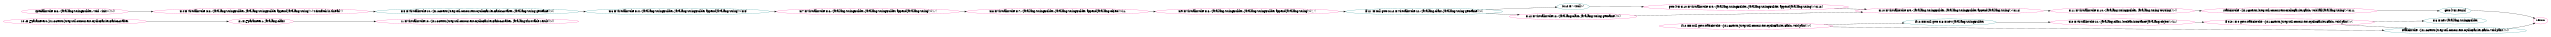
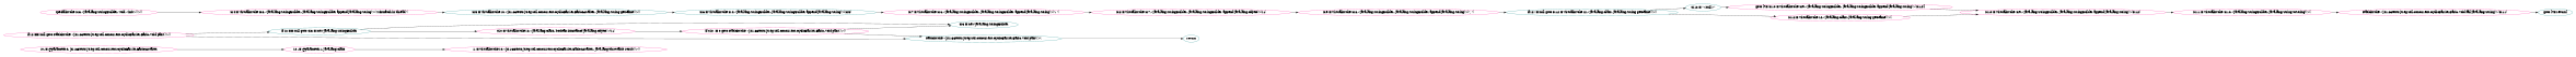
  digraph {
    rankdir=LR
    node [color=deeppink]
    "r0 := @parameter0: jsr166tests.jtreg.util.concurrent.CyclicBarrier.Basic$Awaiter"
    "r2 := @parameter1: java.lang.Class"
    "r1 = virtualinvoke r0.<jsr166tests.jtreg.util.concurrent.CyclicBarrier.Basic$Awaiter: java.lang.Throwable result()>()"
    "if r2 == null goto $r3 = new java.lang.StringBuilder" [color=teal]
    "if r2 == null goto staticinvoke <jsr166tests.jtreg.util.concurrent.CyclicBarrier.Basic: void pass()>()"
    "staticinvoke <jsr166tests.jtreg.util.concurrent.CyclicBarrier.Basic: void pass()>()" [color=teal]
    "$z0 = virtualinvoke r2.<java.lang.Class: boolean isInstance(java.lang.Object)>(r1)"
    "$r3 = new java.lang.StringBuilder" [color=teal]
-   return
+   return [color=teal]
    "if $z0 != 0 goto staticinvoke <jsr166tests.jtreg.util.concurrent.CyclicBarrier.Basic: void pass()>()"
    "specialinvoke $r3.<java.lang.StringBuilder: void <init>()>()"
    "$r4 = virtualinvoke $r3.<java.lang.StringBuilder: java.lang.StringBuilder append(java.lang.String)>(\"Mismatch in thread \")"
    "$r5 = virtualinvoke r0.<jsr166tests.jtreg.util.concurrent.CyclicBarrier.Basic$Awaiter: java.lang.String getName()>()" [color=teal]
    "$r6 = virtualinvoke $r4.<java.lang.StringBuilder: java.lang.StringBuilder append(java.lang.String)>($r5)" [color=teal]
    "$r7 = virtualinvoke $r6.<java.lang.StringBuilder: java.lang.StringBuilder append(java.lang.String)>(\": \")"
    "$r8 = virtualinvoke $r7.<java.lang.StringBuilder: java.lang.StringBuilder append(java.lang.Object)>(r1)"
    "$r9 = virtualinvoke $r8.<java.lang.StringBuilder: java.lang.StringBuilder append(java.lang.String)>(\", \")"
    "if r2 != null goto $r12 = virtualinvoke r2.<java.lang.Class: java.lang.String getName()>()" [color=teal]
    "$r12 = \"<null>\"" [color=teal]
    "$r12 = virtualinvoke r2.<java.lang.Class: java.lang.String getName()>()"
    "goto [?= $r10 = virtualinvoke $r9.<java.lang.StringBuilder: java.lang.StringBuilder append(java.lang.String)>($r12)]"
    "$r10 = virtualinvoke $r9.<java.lang.StringBuilder: java.lang.StringBuilder append(java.lang.String)>($r12)"
    "$r11 = virtualinvoke $r10.<java.lang.StringBuilder: java.lang.String toString()>()"
    "staticinvoke <jsr166tests.jtreg.util.concurrent.CyclicBarrier.Basic: void fail(java.lang.String)>($r11)"
    "goto [?= return]" [color=teal]
    "r0 := @parameter0: jsr166tests.jtreg.util.concurrent.CyclicBarrier.Basic$Awaiter" -> "r2 := @parameter1: java.lang.Class"
    "r2 := @parameter1: java.lang.Class" -> "r1 = virtualinvoke r0.<jsr166tests.jtreg.util.concurrent.CyclicBarrier.Basic$Awaiter: java.lang.Throwable result()>()"
    "if r2 == null goto $r3 = new java.lang.StringBuilder" -> "$z0 = virtualinvoke r2.<java.lang.Class: boolean isInstance(java.lang.Object)>(r1)"
+   "if r2 == null goto $r3 = new java.lang.StringBuilder" -> "$r3 = new java.lang.StringBuilder"
    "if r2 == null goto staticinvoke <jsr166tests.jtreg.util.concurrent.CyclicBarrier.Basic: void pass()>()" -> "if r2 == null goto $r3 = new java.lang.StringBuilder"
    "if r2 == null goto staticinvoke <jsr166tests.jtreg.util.concurrent.CyclicBarrier.Basic: void pass()>()" -> "staticinvoke <jsr166tests.jtreg.util.concurrent.CyclicBarrier.Basic: void pass()>()"
    "staticinvoke <jsr166tests.jtreg.util.concurrent.CyclicBarrier.Basic: void pass()>()" -> return
    "$z0 = virtualinvoke r2.<java.lang.Class: boolean isInstance(java.lang.Object)>(r1)" -> "if $z0 != 0 goto staticinvoke <jsr166tests.jtreg.util.concurrent.CyclicBarrier.Basic: void pass()>()"
    "if $z0 != 0 goto staticinvoke <jsr166tests.jtreg.util.concurrent.CyclicBarrier.Basic: void pass()>()" -> "staticinvoke <jsr166tests.jtreg.util.concurrent.CyclicBarrier.Basic: void pass()>()"
    "if $z0 != 0 goto staticinvoke <jsr166tests.jtreg.util.concurrent.CyclicBarrier.Basic: void pass()>()" -> "$r3 = new java.lang.StringBuilder"
    "specialinvoke $r3.<java.lang.StringBuilder: void <init>()>()" -> "$r4 = virtualinvoke $r3.<java.lang.StringBuilder: java.lang.StringBuilder append(java.lang.String)>(\"Mismatch in thread \")"
    "$r4 = virtualinvoke $r3.<java.lang.StringBuilder: java.lang.StringBuilder append(java.lang.String)>(\"Mismatch in thread \")" -> "$r5 = virtualinvoke r0.<jsr166tests.jtreg.util.concurrent.CyclicBarrier.Basic$Awaiter: java.lang.String getName()>()"
    "$r5 = virtualinvoke r0.<jsr166tests.jtreg.util.concurrent.CyclicBarrier.Basic$Awaiter: java.lang.String getName()>()" -> "$r6 = virtualinvoke $r4.<java.lang.StringBuilder: java.lang.StringBuilder append(java.lang.String)>($r5)"
    "$r6 = virtualinvoke $r4.<java.lang.StringBuilder: java.lang.StringBuilder append(java.lang.String)>($r5)" -> "$r7 = virtualinvoke $r6.<java.lang.StringBuilder: java.lang.StringBuilder append(java.lang.String)>(\": \")"
    "$r7 = virtualinvoke $r6.<java.lang.StringBuilder: java.lang.StringBuilder append(java.lang.String)>(\": \")" -> "$r8 = virtualinvoke $r7.<java.lang.StringBuilder: java.lang.StringBuilder append(java.lang.Object)>(r1)"
    "$r8 = virtualinvoke $r7.<java.lang.StringBuilder: java.lang.StringBuilder append(java.lang.Object)>(r1)" -> "$r9 = virtualinvoke $r8.<java.lang.StringBuilder: java.lang.StringBuilder append(java.lang.String)>(\", \")"
    "$r9 = virtualinvoke $r8.<java.lang.StringBuilder: java.lang.StringBuilder append(java.lang.String)>(\", \")" -> "if r2 != null goto $r12 = virtualinvoke r2.<java.lang.Class: java.lang.String getName()>()"
    "if r2 != null goto $r12 = virtualinvoke r2.<java.lang.Class: java.lang.String getName()>()" -> "$r12 = \"<null>\""
    "if r2 != null goto $r12 = virtualinvoke r2.<java.lang.Class: java.lang.String getName()>()" -> "$r12 = virtualinvoke r2.<java.lang.Class: java.lang.String getName()>()"
    "$r12 = \"<null>\"" -> "goto [?= $r10 = virtualinvoke $r9.<java.lang.StringBuilder: java.lang.StringBuilder append(java.lang.String)>($r12)]"
    "$r12 = virtualinvoke r2.<java.lang.Class: java.lang.String getName()>()" -> "$r10 = virtualinvoke $r9.<java.lang.StringBuilder: java.lang.StringBuilder append(java.lang.String)>($r12)"
    "goto [?= $r10 = virtualinvoke $r9.<java.lang.StringBuilder: java.lang.StringBuilder append(java.lang.String)>($r12)]" -> "$r10 = virtualinvoke $r9.<java.lang.StringBuilder: java.lang.StringBuilder append(java.lang.String)>($r12)"
    "$r10 = virtualinvoke $r9.<java.lang.StringBuilder: java.lang.StringBuilder append(java.lang.String)>($r12)" -> "$r11 = virtualinvoke $r10.<java.lang.StringBuilder: java.lang.String toString()>()"
    "$r11 = virtualinvoke $r10.<java.lang.StringBuilder: java.lang.String toString()>()" -> "staticinvoke <jsr166tests.jtreg.util.concurrent.CyclicBarrier.Basic: void fail(java.lang.String)>($r11)"
    "staticinvoke <jsr166tests.jtreg.util.concurrent.CyclicBarrier.Basic: void fail(java.lang.String)>($r11)" -> "goto [?= return]"
-   "goto [?= return]" -> return
  }
